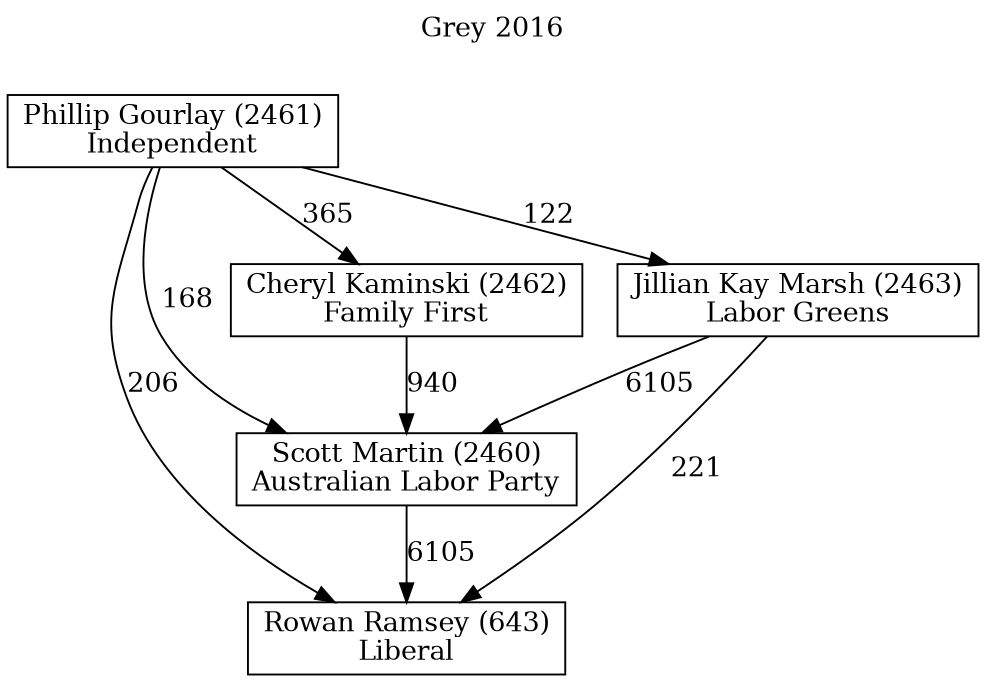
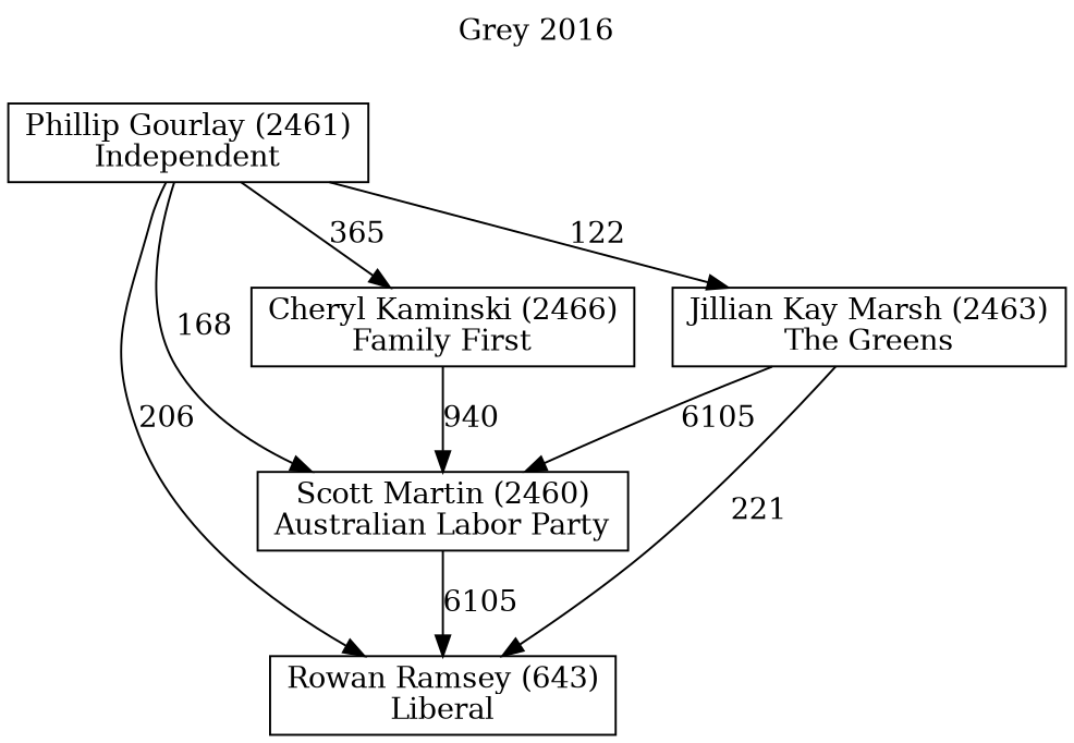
  digraph {
    label="Grey 2016"
    labelloc=t
    mclimit=10
    node [shape=box]
    n1 [label="Rowan Ramsey (643)\nLiberal"]
    n2 [label="Scott Martin (2460)\nAustralian Labor Party"]
-   n3 [label="Cheryl Kaminski (2462)\nFamily First"]
-   n4 [label="Jillian Kay Marsh (2463)\nLabor Greens"]
+   n3 [label="Cheryl Kaminski (2466)\nFamily First"]
+   n4 [label="Jillian Kay Marsh (2463)\nThe Greens"]
    n5 [label="Phillip Gourlay (2461)\nIndependent"]
    n2 -> n1 [label=6105]
    n3 -> n2 [label=940]
    n4 -> n1 [label=221]
    n4 -> n2 [label=6105]
    n5 -> n1 [label=206]
    n5 -> n2 [label=168]
    n5 -> n3 [label=365]
    n5 -> n4 [label=122]
  }
